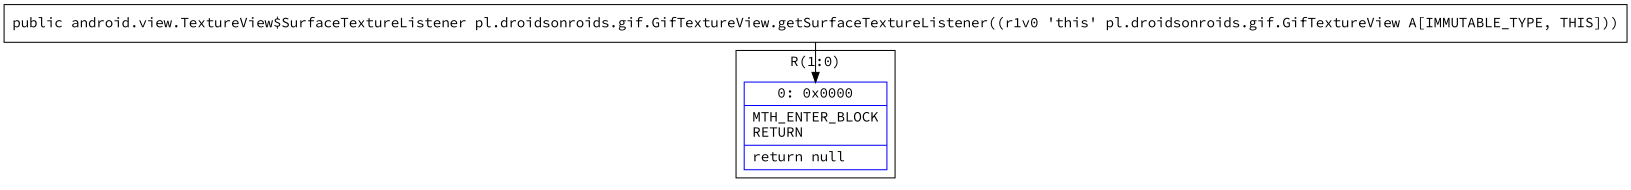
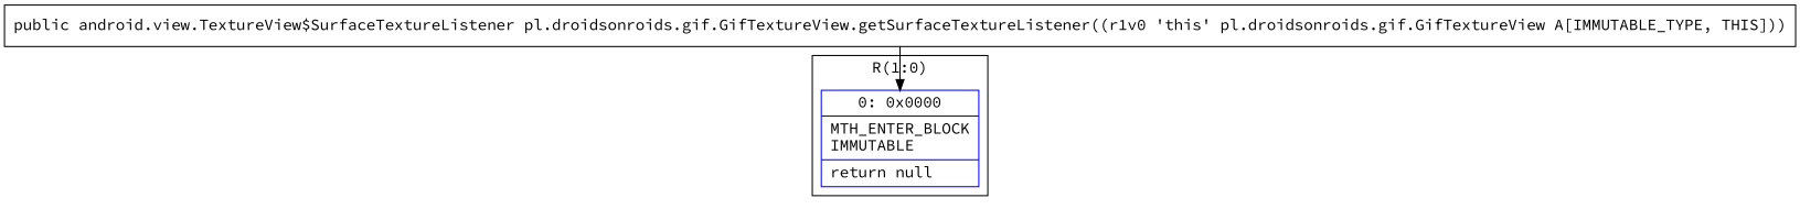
  digraph {
    fontname="Source Code Pro"
    node [shape=record fontname="Source Code Pro"]
-   n1 [color=blue label="{0\:\ 0x0000|MTH_ENTER_BLOCK\lRETURN\l|return null\l}"]
+   n1 [color=blue label="{0\:\ 0x0000|MTH_ENTER_BLOCK\lIMMUTABLE\l|return null\l}"]
    n2 [label="{public android.view.TextureView$SurfaceTextureListener pl.droidsonroids.gif.GifTextureView.getSurfaceTextureListener((r1v0 'this' pl.droidsonroids.gif.GifTextureView A[IMMUTABLE_TYPE, THIS])) }"]
    subgraph cluster_1 {
      label="R(1:0)"
      n1
    }
    n2 -> n1 [fontname="Source Code Pro"]
  }
